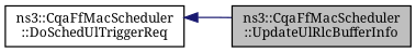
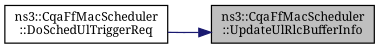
  digraph {
    rankdir=RL
    fontname="Noto Serif"
    node [color=black fontname="Noto Serif" fontsize=10 shape=record style=filled]
    n1 [fillcolor=grey75 fontcolor=black height=0.2 label="ns3::CqaFfMacScheduler\l::UpdateUlRlcBufferInfo" width=0.4]
    n2 [fillcolor=white height=0.2 label="ns3::CqaFfMacScheduler\l::DoSchedUlTriggerReq" width=0.4]
-   n2 -> n1 [color=midnightblue dir=back fontname="Noto Serif" fontsize=10 labelfontname=Helvetica labelfontsize=10 style=solid]
+   n1 -> n2 [color=midnightblue dir=back fontname="Noto Serif" fontsize=10 labelfontname=Helvetica labelfontsize=10 style=solid]
  }
